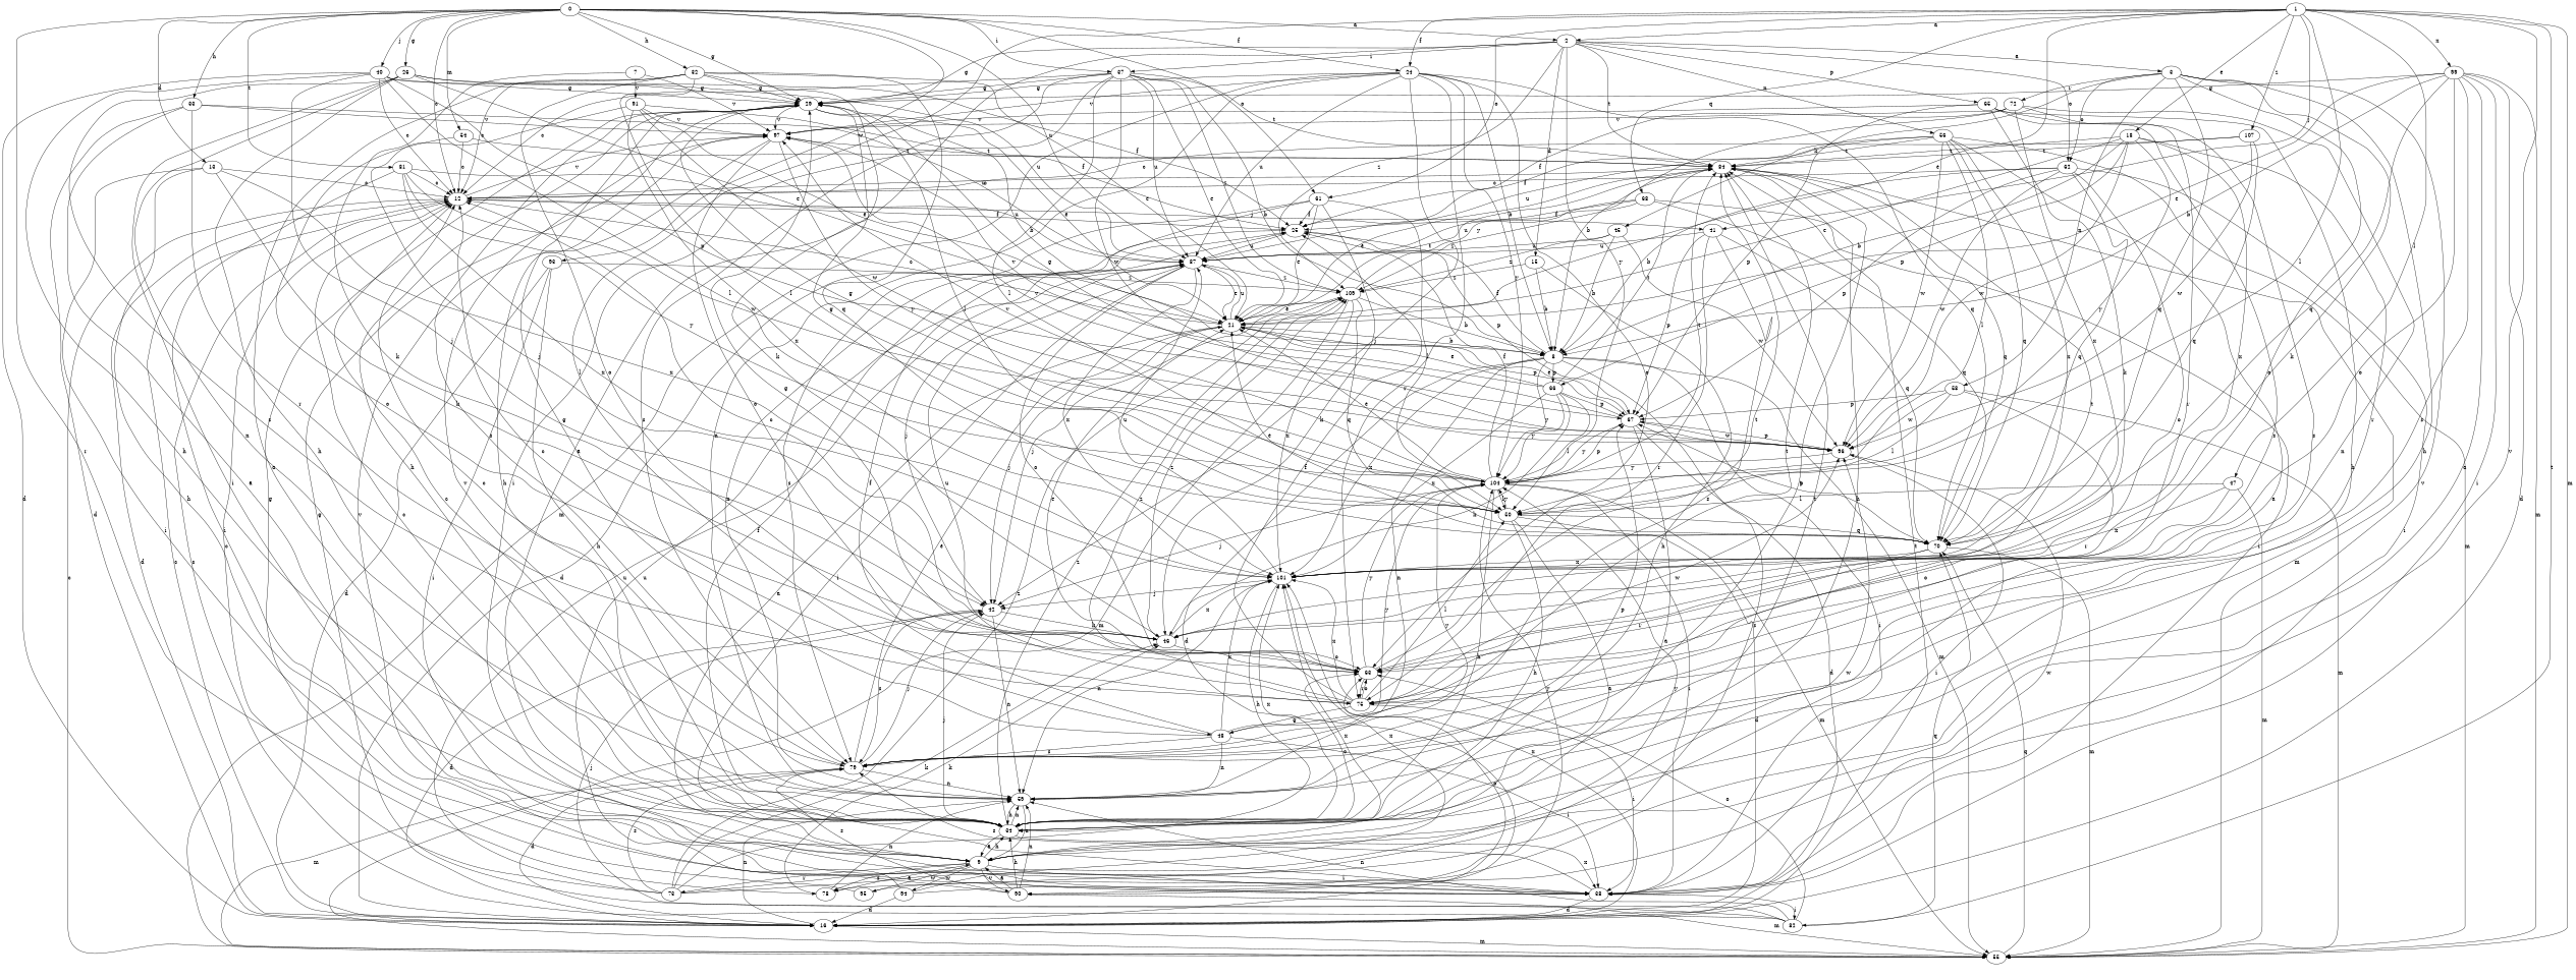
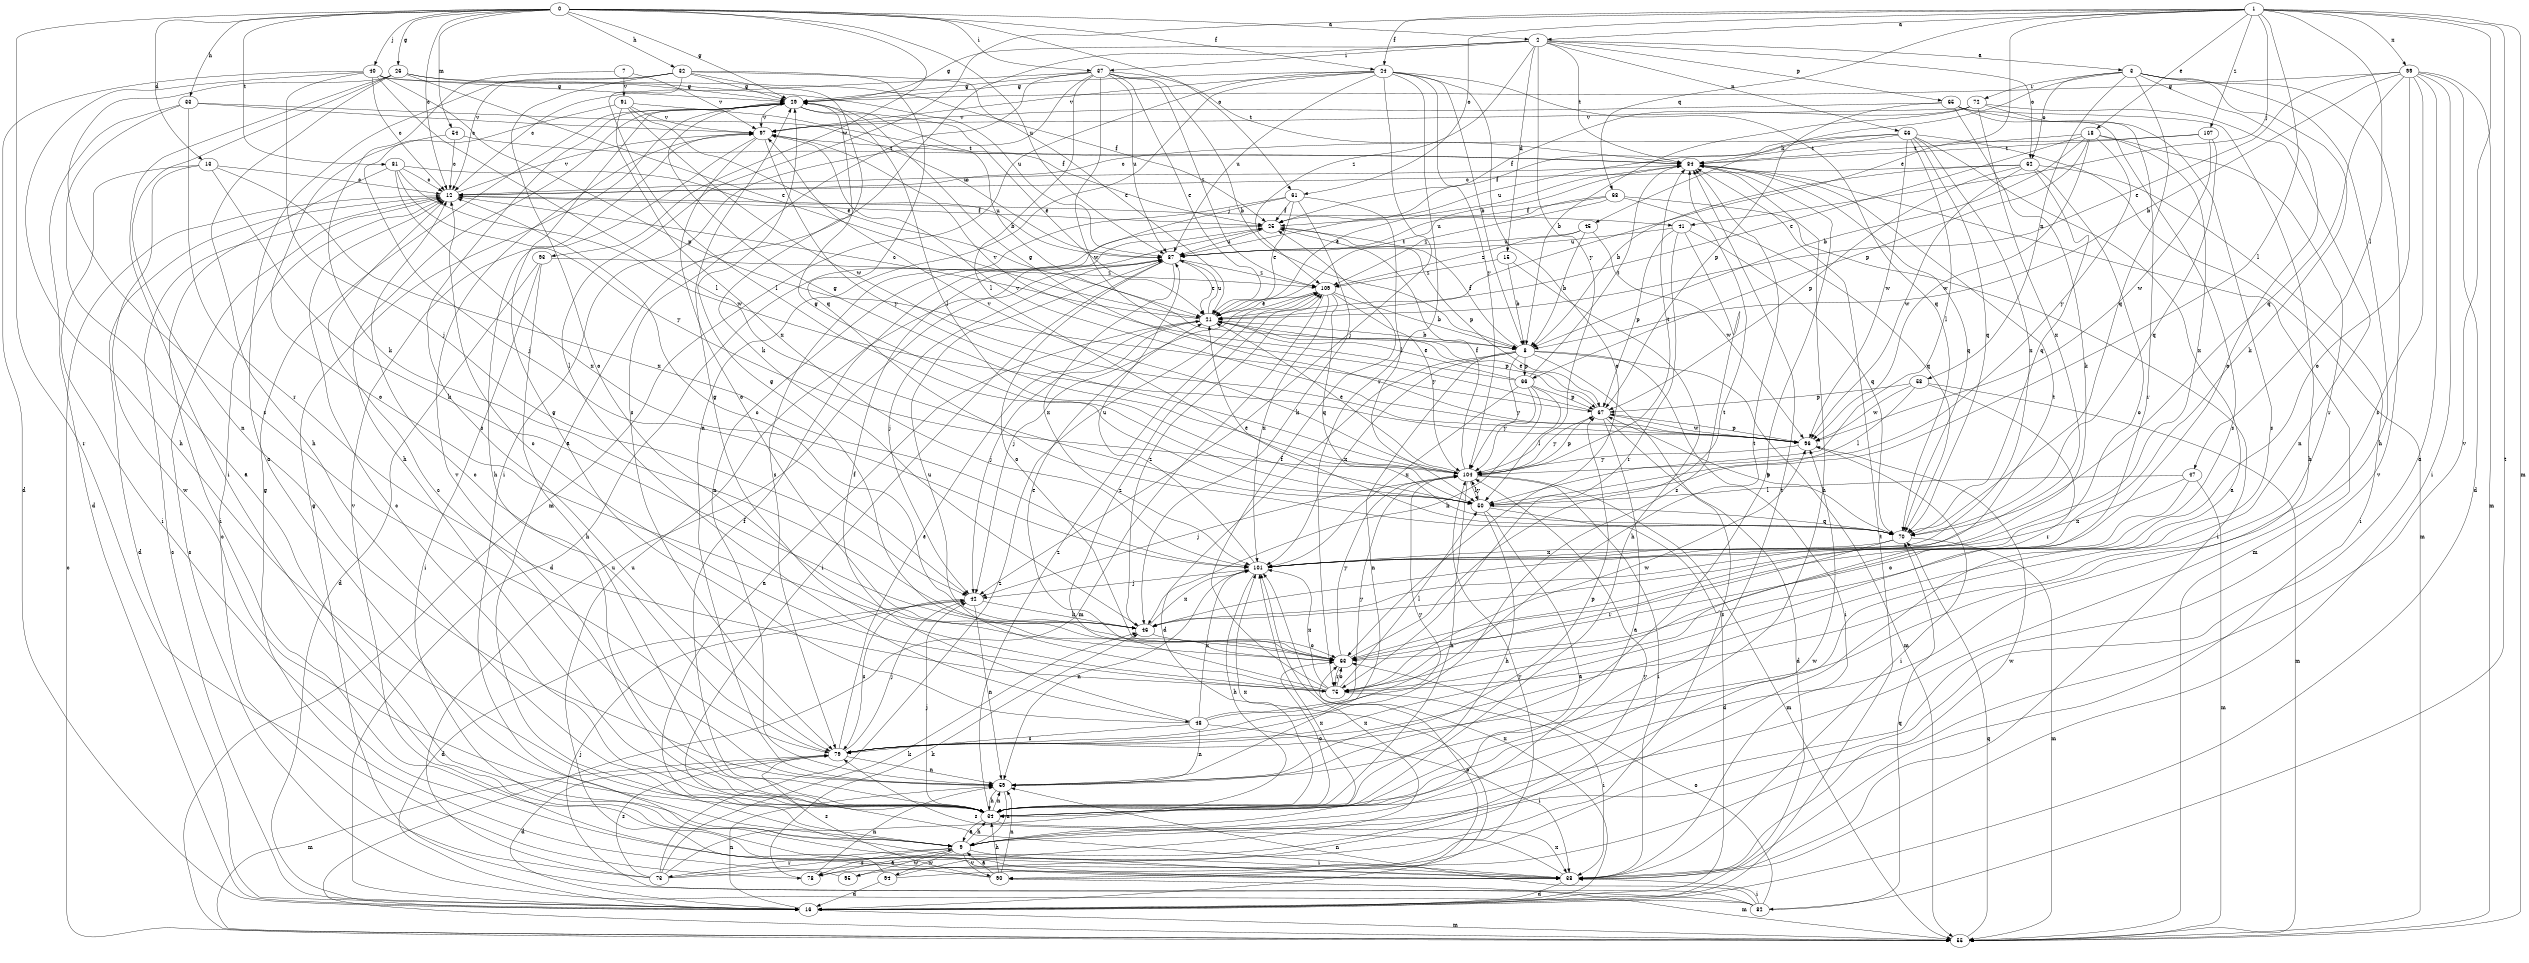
  strict digraph {
    0
    2
    12
    13
    24
    26
    29
    32
    33
    37
    40
    54
    61
    78
    81
    87
    93
    3
    n19 [label=9]
    15
    56
    62
    65
    84
    104
    109
    7
    46
    91
    n30 [label=97]
    41
    16
    25
    34
    38
    101
    55
    63
    70
    8
    59
    75
    42
    21
    79
    50
    96
    67
    1
    18
    47
    48
    68
    82
    90
    99
    107
    66
    45
    58
    72
    73
    94
    95
    0 -> 2 [label=a]
    0 -> 12 [label=c]
    0 -> 13 [label=d]
    0 -> 24 [label=f]
    0 -> 26 [label=g]
    0 -> 29 [label=g]
    0 -> 32 [label=h]
    0 -> 33 [label=h]
    0 -> 37 [label=i]
    0 -> 40 [label=j]
    0 -> 54 [label=m]
    0 -> 61 [label=o]
    0 -> 78 [label=r]
    0 -> 81 [label=t]
    0 -> 87 [label=u]
    0 -> 93 [label=w]
    2 -> 29 [label=g]
    2 -> 37 [label=i]
    2 -> 3 [label=a]
    2 -> n19 [label=a]
    2 -> 15 [label=d]
    2 -> 56 [label=n]
    2 -> 62 [label=o]
    2 -> 65 [label=p]
    2 -> 84 [label=t]
    2 -> 104 [label=y]
    2 -> 109 [label=z]
    12 -> n30 [label=v]
    12 -> 41 [label=j]
    12 -> 16 [label=d]
    12 -> 25 [label=f]
    13 -> 12 [label=c]
    13 -> 46 [label=k]
-   13 -> 34 [label=h]
+   13 -> 34 [label=w]
    13 -> 38 [label=i]
    13 -> 101 [label=x]
    24 -> 29 [label=g]
    24 -> 87 [label=u]
    24 -> 104 [label=y]
    24 -> n30 [label=v]
    24 -> 55 [label=m]
    24 -> 63 [label=o]
    24 -> 70 [label=q]
    24 -> 8 [label=b]
    24 -> 59 [label=n]
    24 -> 75 [label=r]
    24 -> 42 [label=j]
    26 -> 29 [label=g]
    26 -> 25 [label=f]
    26 -> 34 [label=h]
    26 -> 38 [label=i]
    26 -> 59 [label=n]
    26 -> 21 [label=e]
    26 -> 79 [label=s]
    29 -> n30 [label=v]
    29 -> 34 [label=h]
    29 -> 8 [label=b]
    29 -> 21 [label=e]
    29 -> 79 [label=s]
    29 -> 50 [label=l]
    32 -> 12 [label=c]
    32 -> 29 [label=g]
    32 -> n19 [label=a]
    32 -> 46 [label=k]
    32 -> 63 [label=o]
    32 -> 70 [label=q]
    32 -> 21 [label=e]
    32 -> 50 [label=l]
    33 -> 87 [label=u]
    33 -> n19 [label=a]
    33 -> n30 [label=v]
    33 -> 16 [label=d]
    33 -> 75 [label=r]
    37 -> 12 [label=c]
    37 -> 29 [label=g]
    37 -> 87 [label=u]
    37 -> 84 [label=t]
    37 -> 109 [label=z]
    37 -> 38 [label=i]
    37 -> 8 [label=b]
    37 -> 21 [label=e]
    37 -> 79 [label=s]
    37 -> 50 [label=l]
    37 -> 96 [label=w]
    40 -> 12 [label=c]
    40 -> 29 [label=g]
    40 -> 87 [label=u]
    40 -> 16 [label=d]
    40 -> 34 [label=h]
    40 -> 42 [label=j]
    40 -> 50 [label=l]
    40 -> 67 [label=p]
    54 -> 12 [label=c]
    54 -> 84 [label=t]
    54 -> 63 [label=o]
    61 -> 46 [label=k]
    61 -> 25 [label=f]
    61 -> 59 [label=n]
    61 -> 21 [label=e]
    61 -> 79 [label=s]
    61 -> 50 [label=l]
    78 -> n19 [label=a]
    78 -> 46 [label=k]
    78 -> 59 [label=n]
    81 -> 12 [label=c]
    81 -> 87 [label=u]
    81 -> 104 [label=y]
    81 -> 38 [label=i]
    81 -> 101 [label=x]
    81 -> 96 [label=w]
    87 -> 109 [label=z]
    87 -> 38 [label=i]
    87 -> 101 [label=x]
    87 -> 63 [label=o]
    87 -> 42 [label=j]
    87 -> 21 [label=e]
    93 -> 109 [label=z]
    93 -> 16 [label=d]
    93 -> 34 [label=h]
    93 -> 38 [label=i]
    3 -> 62 [label=o]
    3 -> 46 [label=k]
    3 -> 34 [label=h]
    3 -> 63 [label=o]
    3 -> 70 [label=q]
    3 -> 90 [label=v]
    3 -> 45 [label=k]
    3 -> 58 [label=n]
    3 -> 72 [label=r]
    n19 -> 78 [label=s]
    n19 -> 34 [label=h]
    n19 -> 38 [label=i]
    n19 -> 90 [label=v]
    n19 -> 73 [label=r]
    n19 -> 94 [label=w]
    n19 -> 95 [label=w]
    15 -> 109 [label=z]
    15 -> 34 [label=h]
    15 -> 8 [label=b]
    56 -> 87 [label=u]
    56 -> n19 [label=a]
    56 -> 84 [label=t]
    56 -> 25 [label=f]
    56 -> 101 [label=x]
    56 -> 55 [label=m]
    56 -> 70 [label=q]
    56 -> 50 [label=l]
    56 -> 96 [label=w]
    62 -> 12 [label=c]
    62 -> 38 [label=i]
    62 -> 63 [label=o]
    62 -> 70 [label=q]
    62 -> 8 [label=b]
    62 -> 96 [label=w]
    62 -> 67 [label=p]
    65 -> 46 [label=k]
    65 -> n30 [label=v]
    65 -> 34 [label=h]
    65 -> 75 [label=r]
    65 -> 79 [label=s]
    65 -> 67 [label=p]
    84 -> 12 [label=c]
    84 -> 34 [label=h]
    84 -> 55 [label=m]
    84 -> 70 [label=q]
    84 -> 21 [label=e]
    104 -> 29 [label=g]
    104 -> 84 [label=t]
    104 -> n30 [label=v]
    104 -> 25 [label=f]
    104 -> 34 [label=h]
    104 -> 38 [label=i]
    104 -> 55 [label=m]
    104 -> 42 [label=j]
    104 -> 21 [label=e]
    104 -> 50 [label=l]
    104 -> 67 [label=p]
-   109 -> 84 [label=y]
+   109 -> 104 [label=y]
    109 -> 101 [label=x]
    109 -> 55 [label=m]
    109 -> 70 [label=q]
    109 -> 8 [label=b]
    109 -> 42 [label=j]
    109 -> 21 [label=e]
    7 -> 46 [label=k]
    7 -> 91 [label=v]
    7 -> n30 [label=v]
    46 -> 12 [label=c]
    46 -> 84 [label=t]
    46 -> 109 [label=z]
    46 -> 101 [label=x]
    46 -> 63 [label=o]
    91 -> n30 [label=v]
    91 -> 25 [label=f]
    91 -> 101 [label=x]
    91 -> 42 [label=j]
    91 -> 21 [label=e]
    91 -> 96 [label=w]
    n30 -> 84 [label=t]
    n30 -> 104 [label=y]
    n30 -> 34 [label=h]
    n30 -> 63 [label=o]
    41 -> 87 [label=u]
    41 -> 70 [label=q]
    41 -> 75 [label=r]
    41 -> 79 [label=s]
    41 -> 67 [label=p]
    16 -> 12 [label=c]
    16 -> 84 [label=t]
    16 -> 101 [label=x]
    16 -> 55 [label=m]
    16 -> 59 [label=n]
    25 -> 87 [label=u]
    25 -> 16 [label=d]
    25 -> 67 [label=p]
    34 -> 12 [label=c]
    34 -> n19 [label=a]
    34 -> 84 [label=t]
    34 -> 109 [label=z]
    34 -> n30 [label=v]
    34 -> 25 [label=f]
    34 -> 38 [label=x]
    34 -> 101 [label=x]
    34 -> 63 [label=o]
    34 -> 59 [label=n]
    34 -> 42 [label=j]
    38 -> 16 [label=d]
    38 -> 79 [label=s]
    38 -> 96 [label=w]
    101 -> 87 [label=u]
    101 -> 34 [label=h]
    101 -> 59 [label=n]
    101 -> 42 [label=j]
    55 -> 12 [label=c]
    55 -> 70 [label=q]
    63 -> 29 [label=g]
    63 -> 84 [label=t]
    63 -> 104 [label=y]
    63 -> 75 [label=r]
    63 -> 21 [label=e]
    70 -> 101 [label=x]
    70 -> 55 [label=m]
    70 -> 75 [label=r]
    70 -> 21 [label=e]
    70 -> 67 [label=p]
    8 -> 78 [label=s]
    8 -> 104 [label=y]
    8 -> 16 [label=d]
    8 -> 25 [label=f]
    8 -> 38 [label=i]
    8 -> 101 [label=x]
    8 -> 55 [label=m]
    8 -> 59 [label=n]
    8 -> 66 [label=p]
    59 -> 12 [label=c]
    59 -> n19 [label=a]
    59 -> 84 [label=t]
    59 -> 34 [label=h]
    59 -> 67 [label=p]
    75 -> 12 [label=c]
-   75 -> 48 [label=g]
+   75 -> 29 [label=g]
    75 -> 87 [label=u]
    75 -> 109 [label=z]
    75 -> 25 [label=f]
    75 -> 38 [label=i]
    75 -> 101 [label=x]
    75 -> 63 [label=o]
    75 -> 50 [label=l]
    75 -> 96 [label=w]
    42 -> 46 [label=k]
    42 -> 16 [label=d]
    42 -> 59 [label=n]
    42 -> 79 [label=s]
    21 -> 12 [label=c]
    21 -> 87 [label=u]
    21 -> n19 [label=a]
    21 -> 84 [label=t]
    21 -> 8 [label=b]
    21 -> 42 [label=j]
    21 -> 67 [label=p]
    79 -> 12 [label=c]
    79 -> 104 [label=y]
    79 -> 16 [label=d]
    79 -> 55 [label=m]
    79 -> 59 [label=n]
    79 -> 42 [label=j]
    79 -> 21 [label=e]
    50 -> 29 [label=g]
    50 -> n19 [label=a]
    50 -> 104 [label=y]
    50 -> 16 [label=d]
    50 -> 34 [label=h]
    50 -> 70 [label=q]
    96 -> 104 [label=y]
    96 -> n30 [label=v]
    96 -> 38 [label=i]
    96 -> 67 [label=p]
    67 -> 29 [label=g]
    67 -> n19 [label=a]
    67 -> 104 [label=y]
    67 -> 16 [label=d]
    67 -> 21 [label=e]
    67 -> 96 [label=w]
    1 -> 2 [label=a]
    1 -> 24 [label=f]
    1 -> 61 [label=o]
    1 -> 41 [label=j]
    1 -> 55 [label=m]
    1 -> 21 [label=e]
    1 -> 50 [label=l]
    1 -> 18 [label=e]
    1 -> 47 [label=l]
    1 -> 48 [label=l]
    1 -> 68 [label=q]
    1 -> 82 [label=t]
    1 -> 90 [label=v]
    1 -> 99 [label=x]
    1 -> 107 [label=z]
    18 -> 84 [label=t]
    18 -> 104 [label=y]
    18 -> 101 [label=x]
    18 -> 8 [label=b]
    18 -> 75 [label=r]
    18 -> 21 [label=e]
    18 -> 96 [label=w]
    18 -> 66 [label=p]
    47 -> 101 [label=x]
    47 -> 55 [label=m]
    47 -> 63 [label=o]
    47 -> 50 [label=l]
    48 -> 29 [label=g]
    48 -> 84 [label=t]
    48 -> 104 [label=y]
    48 -> 25 [label=f]
    48 -> 38 [label=i]
    48 -> 101 [label=x]
    48 -> 59 [label=n]
    48 -> 79 [label=s]
    68 -> 87 [label=u]
    68 -> 109 [label=z]
    68 -> 25 [label=f]
    68 -> 38 [label=i]
    68 -> 70 [label=q]
    82 -> 12 [label=c]
    82 -> 29 [label=g]
-   38 -> 82 [label=i]
+   82 -> 38 [label=i]
    82 -> 63 [label=o]
    82 -> 70 [label=q]
    82 -> 59 [label=n]
    82 -> 42 [label=j]
    90 -> n19 [label=a]
    90 -> n30 [label=v]
    90 -> 34 [label=h]
    90 -> 55 [label=m]
    90 -> 59 [label=n]
    90 -> 79 [label=s]
    99 -> 29 [label=g]
    99 -> n19 [label=a]
    99 -> 16 [label=d]
    99 -> 38 [label=i]
    99 -> 55 [label=m]
    99 -> 63 [label=o]
    99 -> 70 [label=q]
    99 -> 8 [label=b]
    99 -> 21 [label=e]
    99 -> 79 [label=s]
    107 -> 12 [label=c]
    107 -> 84 [label=t]
    107 -> 70 [label=q]
    107 -> 96 [label=w]
    66 -> 84 [label=t]
    66 -> 104 [label=y]
    66 -> 46 [label=k]
    66 -> n30 [label=v]
    66 -> 101 [label=x]
    66 -> 21 [label=e]
    66 -> 50 [label=l]
    66 -> 67 [label=p]
    45 -> 87 [label=u]
    45 -> 109 [label=z]
    45 -> 8 [label=b]
    45 -> 96 [label=w]
    58 -> 55 [label=m]
    58 -> 75 [label=r]
    58 -> 50 [label=l]
    58 -> 96 [label=w]
    58 -> 67 [label=p]
    72 -> n30 [label=v]
    72 -> 25 [label=f]
    72 -> 101 [label=x]
    72 -> 8 [label=b]
    72 -> 59 [label=n]
    72 -> 79 [label=s]
    73 -> 12 [label=c]
    73 -> 87 [label=u]
    73 -> 104 [label=y]
    73 -> 109 [label=z]
    73 -> 46 [label=k]
    73 -> 101 [label=x]
    73 -> 79 [label=s]
    73 -> 96 [label=w]
    94 -> 87 [label=u]
    94 -> 16 [label=d]
    94 -> 101 [label=x]
    94 -> 63 [label=o]
    95 -> 29 [label=g]
    95 -> 104 [label=y]
  }
